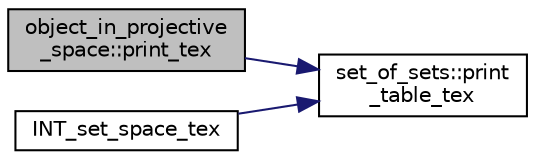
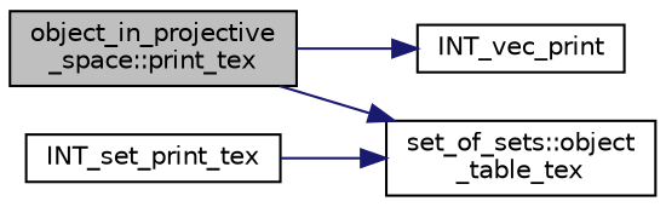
  digraph {
    rankdir=LR
    node [color=black fillcolor=white fontname=Helvetica fontsize=10 shape=record style=filled]
    edge [color=midnightblue fontname=Helvetica fontsize=10 labelfontname=Helvetica labelfontsize=10 style=solid]
    n1 [fillcolor=grey75 fontcolor=black height=0.2 label="object_in_projective\l_space::print_tex" width=0.4]
-   n3 [height=0.2 label="set_of_sets::print\l_table_tex" width=0.4]
-   n4 [height=0.2 label=INT_set_space_tex width=0.4]
+   n2 [height=0.2 label=INT_vec_print width=0.4]
+   n3 [height=0.2 label="set_of_sets::object\l_table_tex" width=0.4]
+   n4 [height=0.2 label=INT_set_print_tex width=0.4]
+   n1 -> n2
    n1 -> n3
    n4 -> n3
  }
